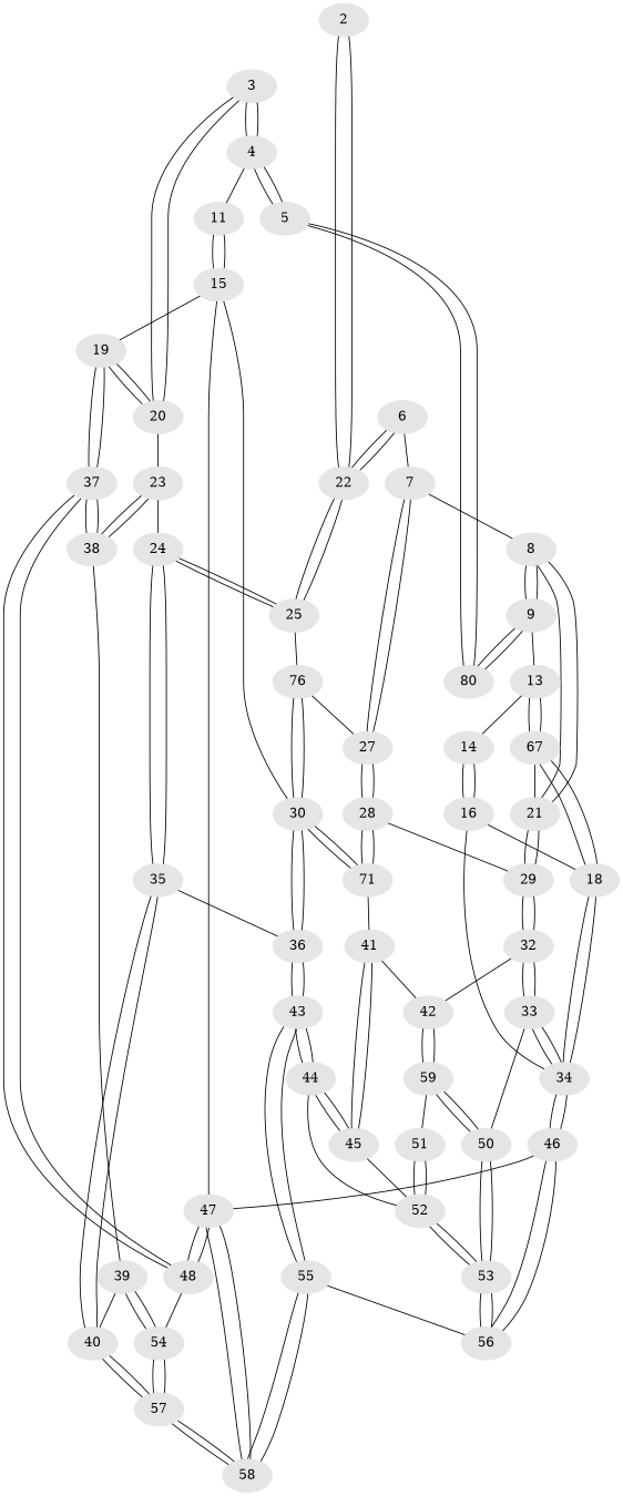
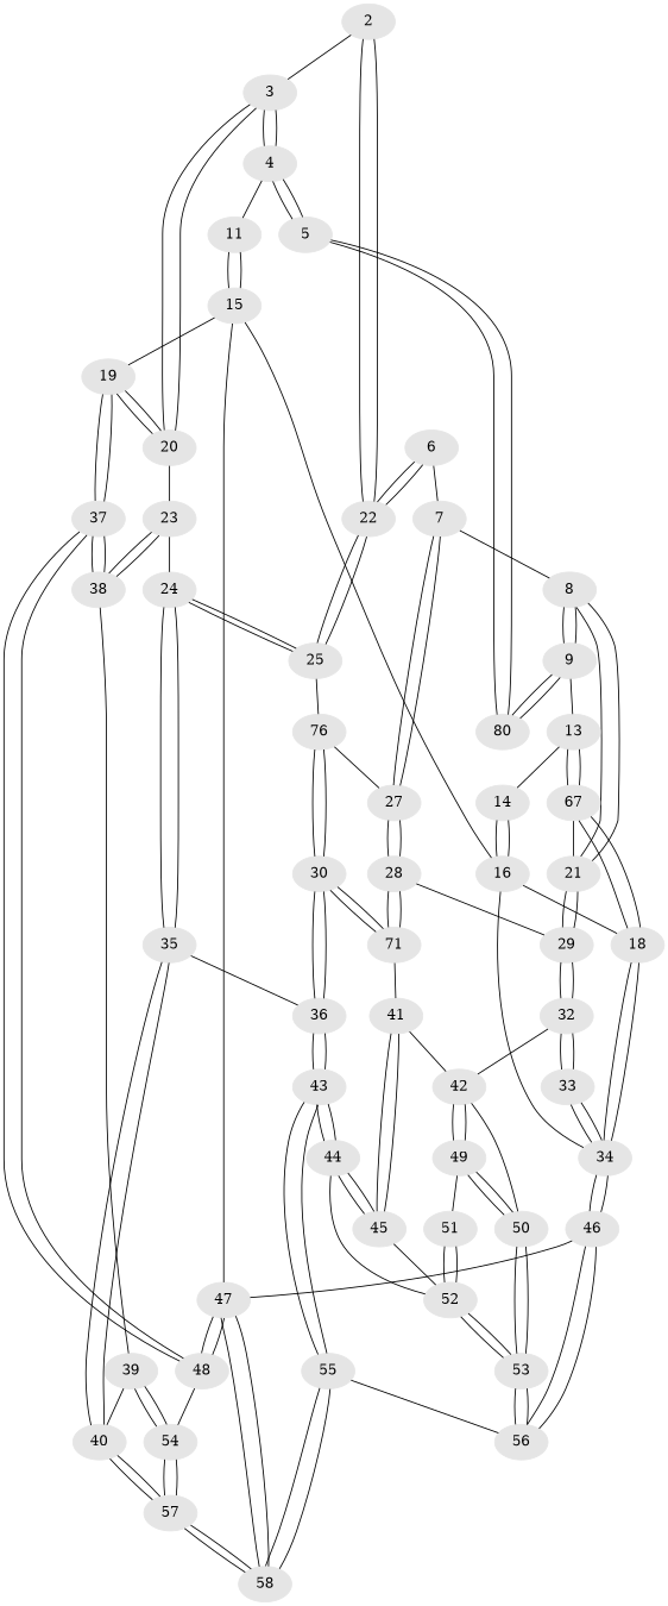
  graph {
    node [color=gray90 style=filled]
    2
    3
    22
    6
    7
    4
    20
    25
    5
    11
    23
    n12 [label=80]
    15
    8
    27
    9
    21
    28
    13
    29
    14
    n22 [label=67]
    16
    19
    47
    18
    34
    37
    48
    58
    46
    56
    38
    24
    32
    n36 [label=76]
    35
    39
    36
    40
    30
    n42 [label=71]
    41
    33
    42
    43
    45
    50
-   49 [label=59]
+   49
    53
    57
    44
    55
    54
    52
    51
+   2 -- 3
    2 -- 22
    2 -- 22
    3 -- 4
    3 -- 4
    3 -- 20
    3 -- 20
    22 -- 25
    22 -- 25
    6 -- 22
    6 -- 22
    6 -- 7
    7 -- 8
    7 -- 27
    7 -- 27
    4 -- 5
    4 -- 5
    4 -- 11
    20 -- 23
    25 -- n36
    5 -- n12
    5 -- n12
    11 -- 15
    11 -- 15
    23 -- 38
    23 -- 38
    23 -- 24
-   15 -- 30
+   15 -- 16
    15 -- 19
    15 -- 47
    8 -- 9
    8 -- 9
    8 -- 21
    8 -- 21
    27 -- 28
    27 -- 28
    9 -- n12
    9 -- n12
    9 -- 13
    21 -- 29
    21 -- 29
    28 -- 29
    28 -- n42
    28 -- n42
    13 -- 14
    13 -- n22
    13 -- n22
    29 -- 32
    29 -- 32
    14 -- 16
    14 -- 16
    n22 -- 21
    n22 -- 18
    n22 -- 18
    16 -- 18
    16 -- 34
    19 -- 20
    19 -- 20
    19 -- 37
    19 -- 37
    47 -- 48
    47 -- 48
    47 -- 58
    47 -- 58
    18 -- 34
    18 -- 34
    34 -- 46
    34 -- 46
    37 -- 48
    37 -- 48
    37 -- 38
    37 -- 38
    48 -- 54
    46 -- 47
    46 -- 56
    46 -- 56
    38 -- 39
    24 -- 25
    24 -- 25
    24 -- 35
    24 -- 35
    32 -- 33
    32 -- 33
    32 -- 42
    n36 -- 27
    n36 -- 30
    n36 -- 30
    35 -- 36
    35 -- 40
    35 -- 40
    39 -- 40
    39 -- 54
    39 -- 54
    36 -- 43
    36 -- 43
    40 -- 57
    40 -- 57
    30 -- 36
    30 -- 36
    30 -- n42
    30 -- n42
    n42 -- 41
    41 -- 42
    41 -- 45
    41 -- 45
    33 -- 34
    33 -- 34
-   33 -- 50
+   42 -- 50
    42 -- 49
    42 -- 49
    43 -- 44
    43 -- 44
    43 -- 55
    43 -- 55
    45 -- 52
    50 -- 53
    50 -- 53
    49 -- 50
    49 -- 50
    49 -- 51
    53 -- 56
    53 -- 56
    57 -- 58
    57 -- 58
    44 -- 45
    44 -- 45
    44 -- 52
    55 -- 58
    55 -- 58
    55 -- 56
    54 -- 57
    54 -- 57
    52 -- 53
    52 -- 53
    51 -- 52
    51 -- 52
  }
